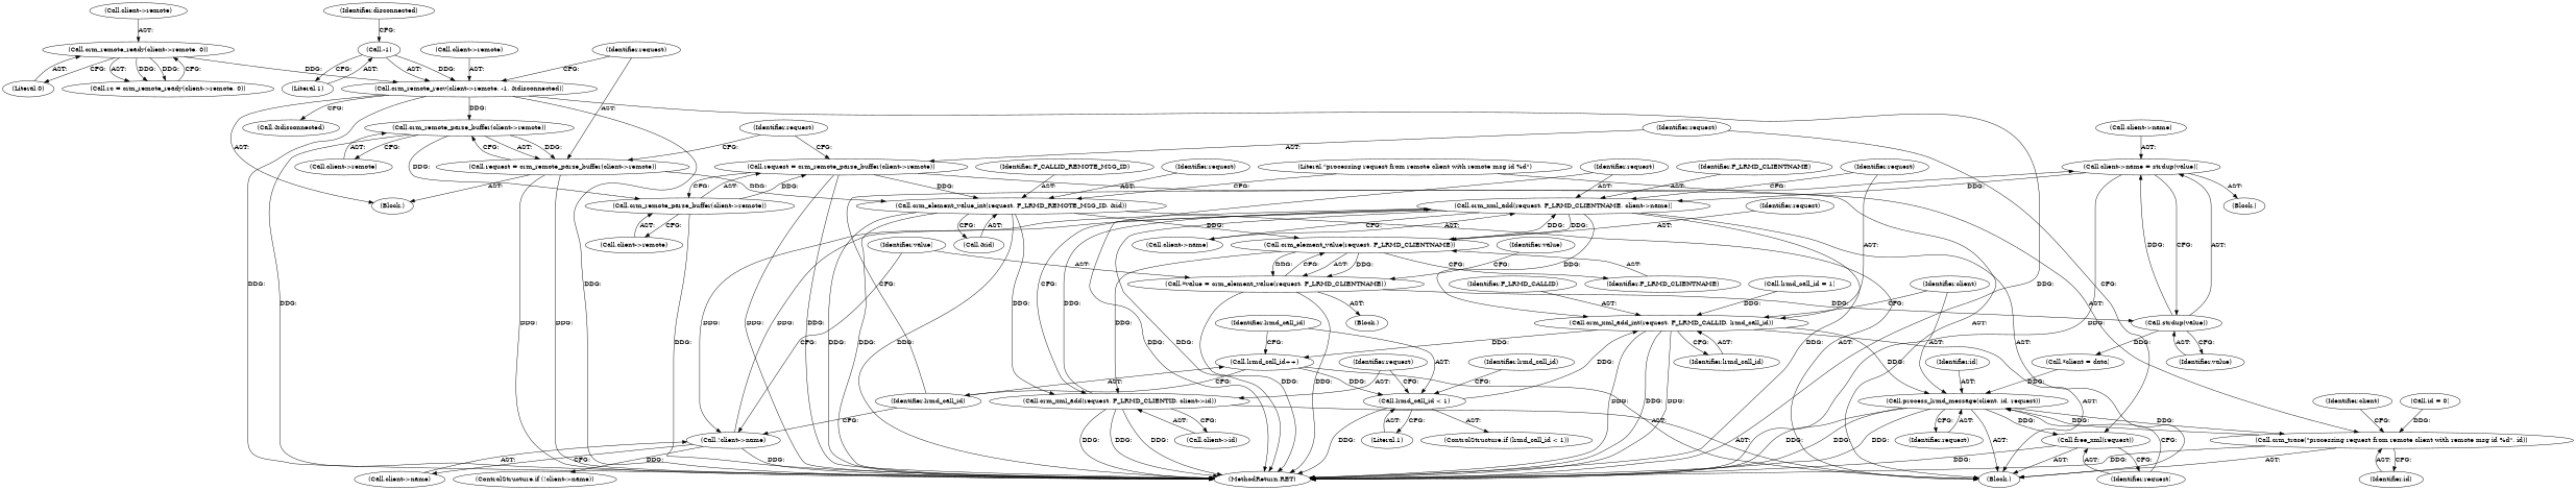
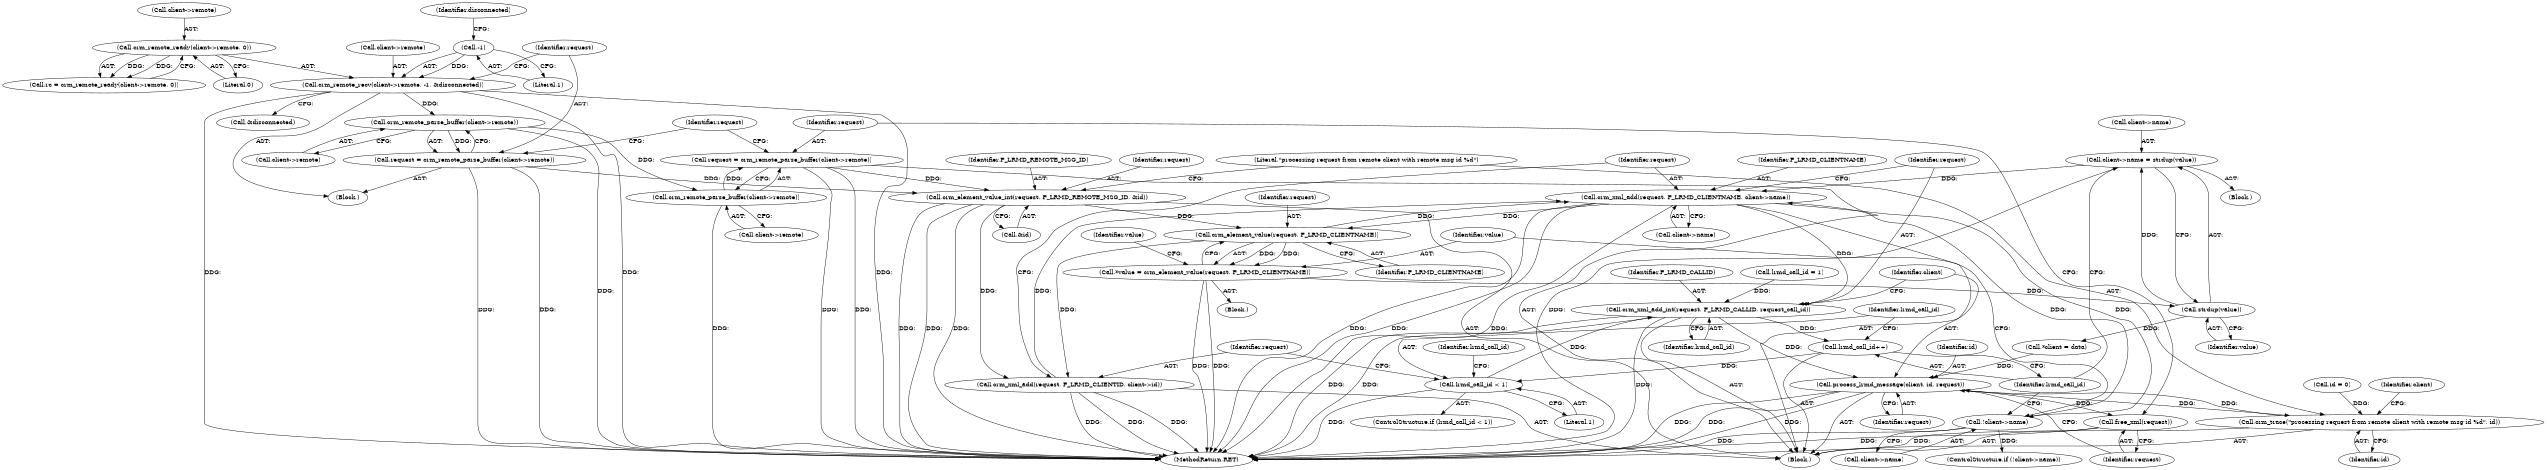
  digraph {
    n1 [label="(Call,client->name = strdup(value))"]
    n2 [label="(Call,strdup(value))"]
    n3 [label="(Call,crm_xml_add(request, F_LRMD_CLIENTNAME, client->name))"]
    n4 [label="(MethodReturn,RET)"]
    n5 [label="(Block,)"]
    n6 [label="(Identifier,value)"]
    n7 [label="(Call,*client = data)"]
    n8 [label="(Call,crm_element_value(request, F_LRMD_CLIENTNAME))"]
    n9 [label="(Block,)"]
    n10 [label="(Call,!client->name)"]
-   n11 [label="(Call,crm_xml_add_int(request, F_LRMD_CALLID, lrmd_call_id))"]
+   n11 [label="(Call,crm_xml_add_int(request, F_LRMD_CALLID, request_call_id))"]
    n12 [label="(Call,client->name)"]
    n13 [label="(Call,*value = crm_element_value(request, F_LRMD_CLIENTNAME))"]
    n14 [label="(Block,)"]
    n15 [label="(Call,crm_xml_add(request, F_LRMD_CLIENTID, client->id))"]
    n16 [label="(Identifier,F_LRMD_CLIENTNAME)"]
-   n17 [label="(Call,client->id)"]
    n18 [label="(Call,crm_element_value_int(request, F_LRMD_REMOTE_MSG_ID, &id))"]
    n19 [label="(Call,&id)"]
    n20 [label="(Call,request = crm_remote_parse_buffer(client->remote))"]
    n21 [label="(Call,crm_remote_parse_buffer(client->remote))"]
    n22 [label="(Call,client->remote)"]
    n23 [label="(Call,crm_remote_parse_buffer(client->remote))"]
    n24 [label="(Call,request = crm_remote_parse_buffer(client->remote))"]
    n25 [label="(Call,client->remote)"]
    n26 [label="(Block,)"]
    n27 [label="(Call,crm_remote_recv(client->remote, -1, &disconnected))"]
    n28 [label="(Call,&disconnected)"]
    n29 [label="(Call,crm_remote_ready(client->remote, 0))"]
    n30 [label="(Literal,0)"]
    n31 [label="(Call,rc = crm_remote_ready(client->remote, 0))"]
    n32 [label="(Call,-1)"]
    n33 [label="(Literal,1)"]
    n34 [label="(Call,client->name)"]
    n35 [label="(ControlStructure,if (!client->name))"]
    n36 [label="(Call,lrmd_call_id++)"]
    n37 [label="(Call,process_lrmd_message(client, id, request))"]
    n38 [label="(Identifier,lrmd_call_id)"]
    n39 [label="(Call,lrmd_call_id < 1)"]
    n40 [label="(Identifier,lrmd_call_id)"]
    n41 [label="(Call,crm_trace(\"processing request from remote client with remote msg id %d\", id))"]
    n42 [label="(Call,free_xml(request))"]
    n43 [label="(Identifier,request)"]
    n44 [label="(ControlStructure,if (lrmd_call_id < 1))"]
    n45 [label="(Literal,1)"]
    n46 [label="(Identifier,id)"]
    n47 [label="(Identifier,request)"]
    n48 [label="(Call,client->remote)"]
    n49 [label="(Identifier,request)"]
    n50 [label="(Identifier,request)"]
    n51 [label="(Literal,\"processing request from remote client with remote msg id %d\")"]
    n52 [label="(Identifier,lrmd_call_id)"]
    n53 [label="(Identifier,request)"]
    n54 [label="(Identifier,F_LRMD_CLIENTNAME)"]
    n55 [label="(Identifier,value)"]
    n56 [label="(Identifier,value)"]
-   n57 [label="(Identifier,F_CALLID_REMOTE_MSG_ID)"]
+   n57 [label="(Identifier,F_LRMD_REMOTE_MSG_ID)"]
    n58 [label="(Call,client->name)"]
    n59 [label="(Identifier,request)"]
    n60 [label="(Identifier,request)"]
    n61 [label="(Call,id = 0)"]
    n62 [label="(Identifier,lrmd_call_id)"]
    n63 [label="(Identifier,client)"]
    n64 [label="(Identifier,request)"]
    n65 [label="(Identifier,F_LRMD_CALLID)"]
    n66 [label="(Call,lrmd_call_id = 1)"]
    n67 [label="(Identifier,disconnected)"]
    n68 [label="(Identifier,request)"]
    n69 [label="(Call,client->remote)"]
    n70 [label="(Identifier,client)"]
    n71 [label="(Identifier,id)"]
    n72 [label="(Identifier,request)"]
    n1 -> n2 [label="CFG: "]
    n1 -> n3 [label="DDG: "]
    n1 -> n4 [label="DDG: "]
    n1 -> n5 [label="AST: "]
    n2 -> n1 [label="AST: "]
    n2 -> n1 [label="DDG: "]
    n2 -> n6 [label="CFG: "]
    n2 -> n7 [label="DDG: "]
    n3 -> n4 [label="DDG: "]
    n3 -> n4 [label="DDG: "]
    n3 -> n4 [label="DDG: "]
    n3 -> n8 [label="DDG: "]
    n3 -> n9 [label="AST: "]
    n3 -> n10 [label="DDG: "]
    n3 -> n11 [label="DDG: "]
    n3 -> n12 [label="CFG: "]
    n6 -> n2 [label="AST: "]
    n7 -> n37 [label="DDG: "]
    n8 -> n3 [label="DDG: "]
    n8 -> n13 [label="AST: "]
    n8 -> n13 [label="DDG: "]
    n8 -> n13 [label="DDG: "]
    n8 -> n15 [label="DDG: "]
    n8 -> n16 [label="CFG: "]
    n10 -> n3 [label="DDG: "]
    n10 -> n4 [label="DDG: "]
    n10 -> n34 [label="CFG: "]
    n10 -> n35 [label="DDG: "]
    n11 -> n4 [label="DDG: "]
    n11 -> n4 [label="DDG: "]
    n11 -> n4 [label="DDG: "]
    n11 -> n9 [label="AST: "]
    n11 -> n36 [label="DDG: "]
    n11 -> n37 [label="DDG: "]
    n11 -> n38 [label="CFG: "]
    n12 -> n3 [label="AST: "]
    n13 -> n2 [label="DDG: "]
    n13 -> n4 [label="DDG: "]
    n13 -> n4 [label="DDG: "]
    n13 -> n8 [label="CFG: "]
    n13 -> n14 [label="AST: "]
    n15 -> n3 [label="DDG: "]
    n15 -> n4 [label="DDG: "]
    n15 -> n4 [label="DDG: "]
    n15 -> n4 [label="DDG: "]
    n15 -> n9 [label="AST: "]
-   n15 -> n17 [label="CFG: "]
    n16 -> n8 [label="AST: "]
-   n17 -> n15 [label="AST: "]
    n18 -> n4 [label="DDG: "]
    n18 -> n4 [label="DDG: "]
    n18 -> n4 [label="DDG: "]
    n18 -> n8 [label="DDG: "]
    n18 -> n9 [label="AST: "]
    n18 -> n15 [label="DDG: "]
    n18 -> n19 [label="CFG: "]
    n19 -> n18 [label="AST: "]
    n20 -> n4 [label="DDG: "]
    n20 -> n4 [label="DDG: "]
    n20 -> n9 [label="AST: "]
    n20 -> n18 [label="DDG: "]
    n20 -> n21 [label="CFG: "]
    n21 -> n4 [label="DDG: "]
    n21 -> n20 [label="AST: "]
    n21 -> n20 [label="DDG: "]
    n21 -> n22 [label="CFG: "]
    n22 -> n21 [label="AST: "]
    n23 -> n4 [label="DDG: "]
    n23 -> n21 [label="DDG: "]
    n23 -> n24 [label="AST: "]
    n23 -> n24 [label="DDG: "]
    n23 -> n25 [label="CFG: "]
    n24 -> n4 [label="DDG: "]
    n24 -> n4 [label="DDG: "]
    n24 -> n18 [label="DDG: "]
    n24 -> n23 [label="CFG: "]
    n24 -> n26 [label="AST: "]
    n25 -> n23 [label="AST: "]
    n27 -> n4 [label="DDG: "]
    n27 -> n4 [label="DDG: "]
    n27 -> n4 [label="DDG: "]
    n27 -> n23 [label="DDG: "]
    n27 -> n26 [label="AST: "]
    n27 -> n28 [label="CFG: "]
-   n29 -> n27 [label="DDG: "]
+   n29 -> n27 [label="AST: "]
    n29 -> n30 [label="CFG: "]
    n29 -> n31 [label="AST: "]
    n29 -> n31 [label="DDG: "]
    n29 -> n31 [label="DDG: "]
    n30 -> n29 [label="AST: "]
    n31 -> n29 [label="CFG: "]
    n32 -> n27 [label="AST: "]
    n32 -> n27 [label="DDG: "]
    n32 -> n33 [label="CFG: "]
    n33 -> n32 [label="AST: "]
    n34 -> n10 [label="AST: "]
    n36 -> n9 [label="AST: "]
    n36 -> n39 [label="DDG: "]
    n36 -> n40 [label="CFG: "]
    n37 -> n4 [label="DDG: "]
    n37 -> n4 [label="DDG: "]
    n37 -> n4 [label="DDG: "]
    n37 -> n9 [label="AST: "]
    n37 -> n41 [label="DDG: "]
    n37 -> n42 [label="DDG: "]
    n37 -> n43 [label="CFG: "]
    n38 -> n11 [label="AST: "]
    n39 -> n4 [label="DDG: "]
    n39 -> n11 [label="DDG: "]
    n39 -> n44 [label="AST: "]
    n39 -> n45 [label="CFG: "]
    n40 -> n1 [label="CFG: "]
    n40 -> n10 [label="CFG: "]
    n40 -> n36 [label="AST: "]
    n41 -> n4 [label="DDG: "]
    n41 -> n9 [label="AST: "]
    n41 -> n37 [label="DDG: "]
    n41 -> n46 [label="CFG: "]
    n42 -> n4 [label="DDG: "]
    n42 -> n9 [label="AST: "]
    n42 -> n47 [label="CFG: "]
    n43 -> n37 [label="AST: "]
    n45 -> n39 [label="AST: "]
    n46 -> n41 [label="AST: "]
    n47 -> n37 [label="CFG: "]
    n47 -> n42 [label="AST: "]
    n48 -> n29 [label="AST: "]
    n49 -> n3 [label="AST: "]
    n49 -> n15 [label="CFG: "]
    n50 -> n15 [label="AST: "]
    n50 -> n39 [label="CFG: "]
    n51 -> n18 [label="CFG: "]
    n51 -> n41 [label="AST: "]
    n52 -> n39 [label="CFG: "]
    n53 -> n20 [label="AST: "]
    n53 -> n42 [label="CFG: "]
    n54 -> n3 [label="AST: "]
    n55 -> n10 [label="CFG: "]
    n55 -> n13 [label="AST: "]
    n56 -> n13 [label="CFG: "]
    n57 -> n18 [label="AST: "]
    n58 -> n1 [label="AST: "]
    n59 -> n8 [label="AST: "]
    n60 -> n24 [label="AST: "]
    n60 -> n27 [label="CFG: "]
    n61 -> n41 [label="DDG: "]
    n62 -> n36 [label="CFG: "]
    n62 -> n39 [label="AST: "]
    n63 -> n41 [label="CFG: "]
    n64 -> n18 [label="AST: "]
    n65 -> n11 [label="AST: "]
    n66 -> n11 [label="DDG: "]
    n67 -> n32 [label="CFG: "]
    n68 -> n3 [label="CFG: "]
    n68 -> n11 [label="AST: "]
    n69 -> n27 [label="AST: "]
    n70 -> n11 [label="CFG: "]
    n70 -> n37 [label="AST: "]
    n71 -> n37 [label="AST: "]
    n72 -> n20 [label="CFG: "]
    n72 -> n24 [label="CFG: "]
  }
